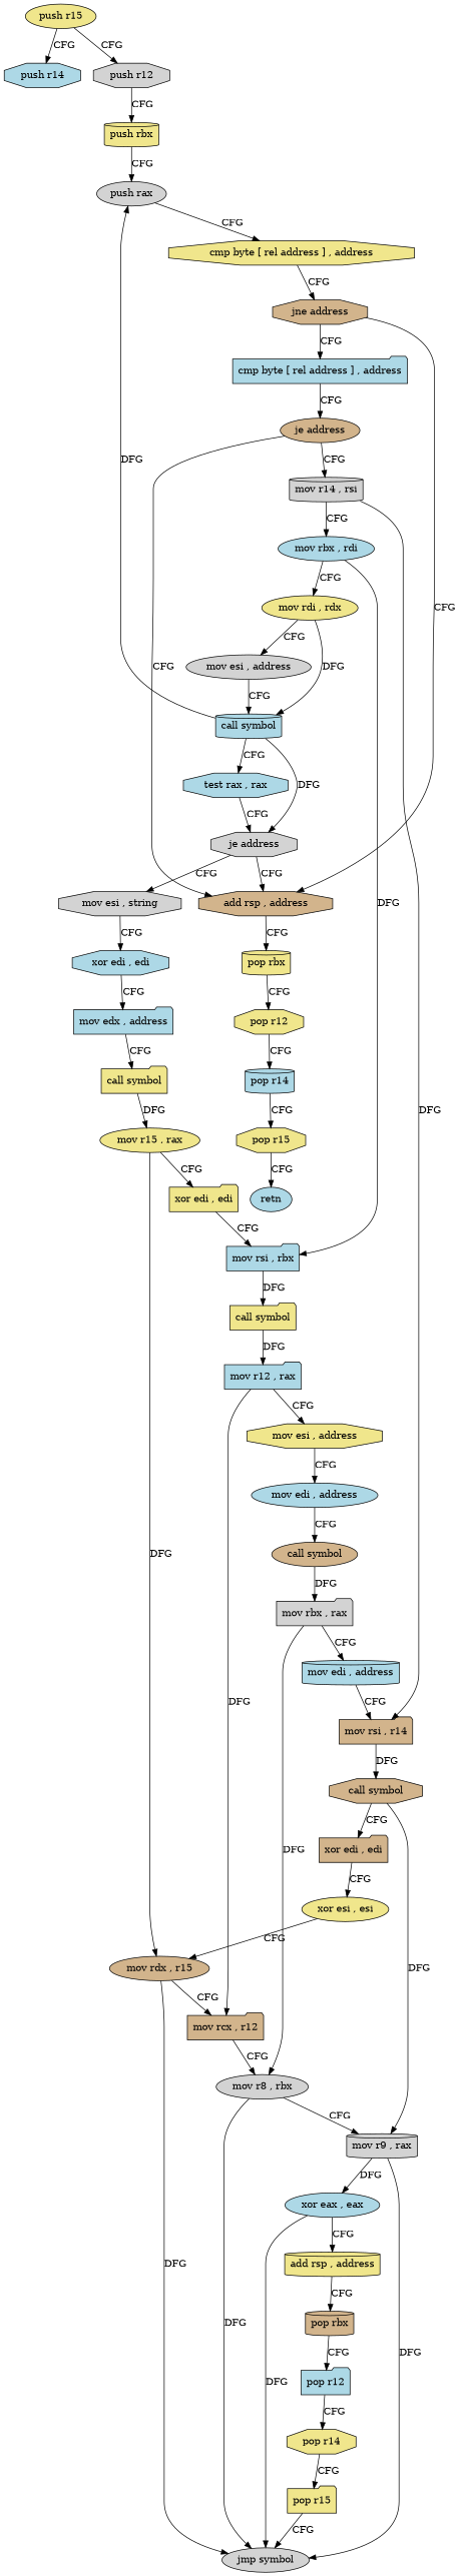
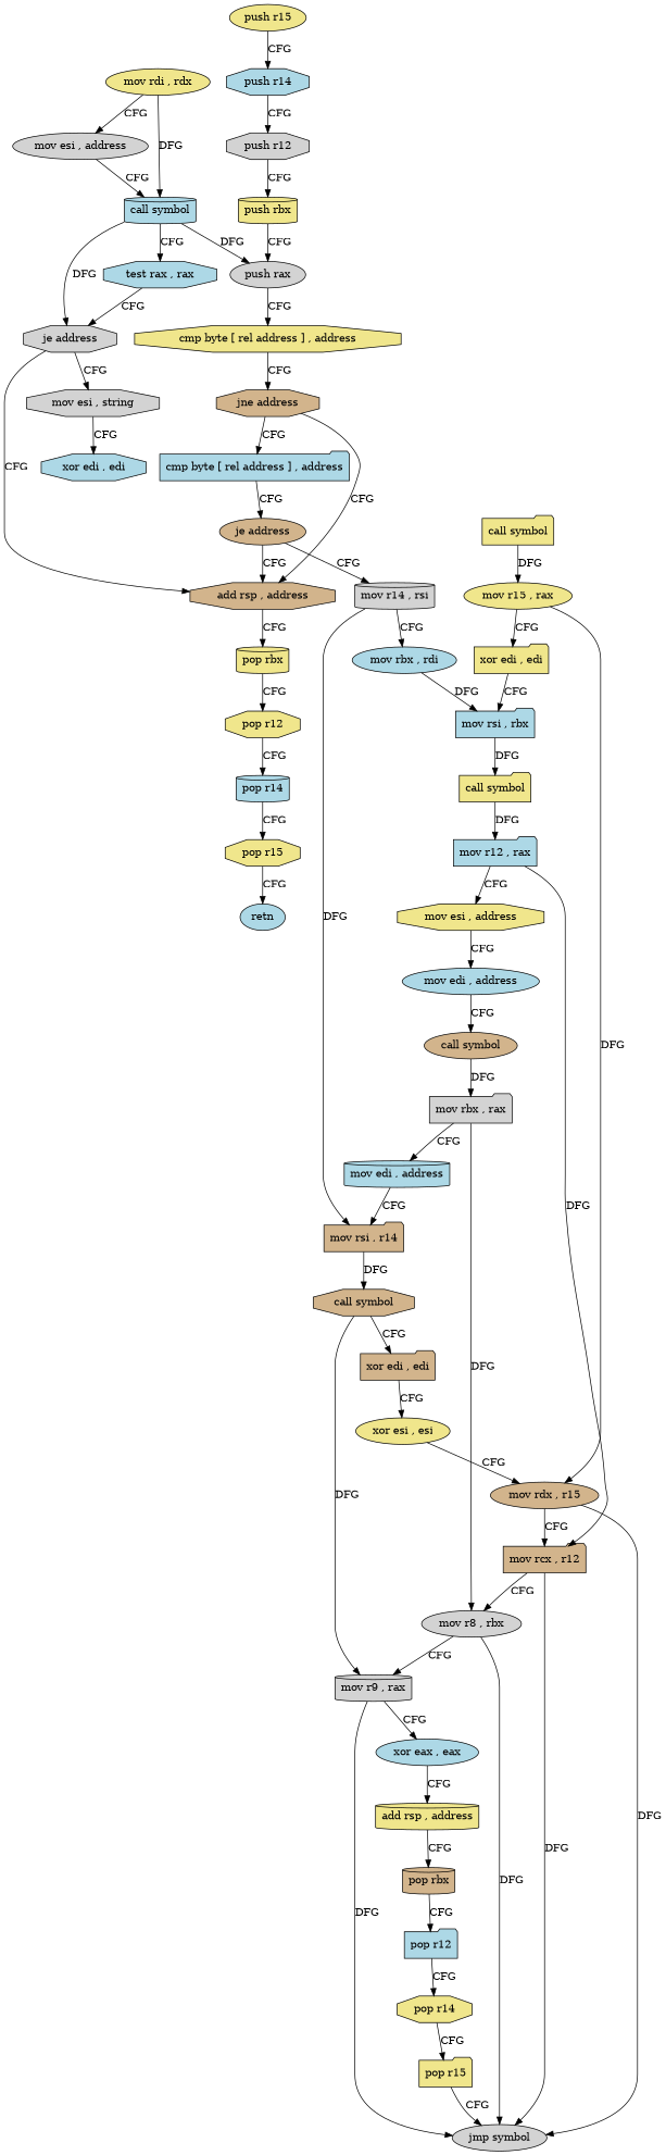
  digraph {
    node [fillcolor=khaki shape=ellipse style=filled]
    n1 [label="push r15"]
    n2 [fillcolor=lightblue label="push r14" shape=octagon]
    n3 [fillcolor=lightgrey label="push r12" shape=octagon]
    n4 [label="push rbx" shape=cylinder]
    n5 [fillcolor=lightgrey label="push rax"]
    n6 [label="cmp byte [ rel address ] , address" shape=octagon]
    n7 [fillcolor=tan label="jne address" shape=octagon]
    n8 [fillcolor=tan label="add rsp , address" shape=octagon]
    n9 [fillcolor=lightblue label="cmp byte [ rel address ] , address" shape=folder]
    n10 [label="pop rbx" shape=cylinder]
    n11 [fillcolor=tan label="je address"]
    n12 [label="pop r12" shape=octagon]
    n13 [fillcolor=lightgrey label="mov r14 , rsi" shape=cylinder]
    n14 [fillcolor=lightblue label="pop r14" shape=cylinder]
    n15 [label="pop r15" shape=octagon]
    n16 [fillcolor=lightblue label=retn]
    n17 [fillcolor=lightblue label="mov rbx , rdi"]
    n18 [fillcolor=tan label="mov rsi , r14" shape=folder]
    n19 [label="mov rdi , rdx"]
    n20 [fillcolor=lightblue label="mov rsi , rbx" shape=folder]
    n21 [fillcolor=tan label="call symbol" shape=octagon]
    n22 [fillcolor=lightgrey label="mov esi , address"]
    n23 [fillcolor=lightblue label="call symbol" shape=cylinder]
    n24 [label="call symbol" shape=folder]
    n25 [fillcolor=lightblue label="test rax , rax" shape=octagon]
    n26 [fillcolor=lightgrey label="je address" shape=octagon]
    n27 [fillcolor=lightgrey label="mov esi , string" shape=octagon]
    n28 [fillcolor=lightblue label="xor edi , edi" shape=octagon]
-   n29 [fillcolor=lightblue label="mov edx , address" shape=folder]
    n30 [label="call symbol" shape=folder]
    n31 [label="mov r15 , rax"]
    n32 [label="xor edi , edi" shape=folder]
    n33 [fillcolor=tan label="mov rdx , r15"]
    n34 [fillcolor=tan label="mov rcx , r12" shape=folder]
    n35 [fillcolor=lightgrey label="jmp symbol"]
    n36 [fillcolor=lightblue label="mov r12 , rax" shape=folder]
    n37 [label="mov esi , address" shape=octagon]
    n38 [fillcolor=lightblue label="mov edi , address"]
    n39 [fillcolor=lightgrey label="mov r8 , rbx"]
    n40 [fillcolor=tan label="call symbol"]
    n41 [fillcolor=lightgrey label="mov rbx , rax" shape=folder]
    n42 [fillcolor=lightblue label="mov edi , address" shape=cylinder]
    n43 [fillcolor=lightgrey label="mov r9 , rax" shape=cylinder]
    n44 [fillcolor=tan label="xor edi , edi" shape=folder]
    n45 [label="xor esi , esi"]
    n46 [fillcolor=lightblue label="xor eax , eax"]
    n47 [label="add rsp , address" shape=cylinder]
    n48 [fillcolor=tan label="pop rbx" shape=cylinder]
    n49 [fillcolor=lightblue label="pop r12" shape=folder]
    n50 [label="pop r14" shape=octagon]
    n51 [label="pop r15" shape=folder]
    n1 -> n2 [label=CFG]
-   n1 -> n3 [label=CFG]
+   n2 -> n3 [label=CFG]
    n3 -> n4 [label=CFG]
    n4 -> n5 [label=CFG]
    n5 -> n6 [label=CFG]
    n6 -> n7 [label=CFG]
    n7 -> n8 [label=CFG]
    n7 -> n9 [label=CFG]
    n8 -> n10 [label=CFG]
    n9 -> n11 [label=CFG]
    n10 -> n12 [label=CFG]
    n11 -> n8 [label=CFG]
    n11 -> n13 [label=CFG]
    n12 -> n14 [label=CFG]
    n13 -> n17 [label=CFG]
    n13 -> n18 [label=DFG]
    n14 -> n15 [label=CFG]
    n15 -> n16 [label=CFG]
-   n17 -> n19 [label=CFG]
    n17 -> n20 [label=DFG]
    n18 -> n21 [label=DFG]
    n19 -> n22 [label=CFG]
    n19 -> n23 [label=DFG]
    n20 -> n24 [label=DFG]
    n21 -> n43 [label=DFG]
    n21 -> n44 [label=CFG]
    n22 -> n23 [label=CFG]
    n23 -> n5 [label=DFG]
    n23 -> n25 [label=CFG]
    n23 -> n26 [label=DFG]
    n24 -> n36 [label=DFG]
    n25 -> n26 [label=CFG]
    n26 -> n8 [label=CFG]
    n26 -> n27 [label=CFG]
    n27 -> n28 [label=CFG]
-   n28 -> n29 [label=CFG]
-   n29 -> n30 [label=CFG]
    n30 -> n31 [label=DFG]
    n31 -> n32 [label=CFG]
    n31 -> n33 [label=DFG]
    n32 -> n20 [label=CFG]
    n33 -> n34 [label=CFG]
    n33 -> n35 [label=DFG]
-   n46 -> n35 [label=DFG]
+   n34 -> n35 [label=DFG]
    n34 -> n39 [label=CFG]
    n36 -> n34 [label=DFG]
    n36 -> n37 [label=CFG]
    n37 -> n38 [label=CFG]
    n38 -> n40 [label=CFG]
    n39 -> n35 [label=DFG]
    n39 -> n43 [label=CFG]
    n40 -> n41 [label=DFG]
    n41 -> n39 [label=DFG]
    n41 -> n42 [label=CFG]
    n42 -> n18 [label=CFG]
    n43 -> n35 [label=DFG]
-   n43 -> n46 [label=DFG]
+   n43 -> n46 [label=CFG]
    n44 -> n45 [label=CFG]
    n45 -> n33 [label=CFG]
    n46 -> n47 [label=CFG]
    n47 -> n48 [label=CFG]
    n48 -> n49 [label=CFG]
    n49 -> n50 [label=CFG]
    n50 -> n51 [label=CFG]
    n51 -> n35 [label=CFG]
  }
